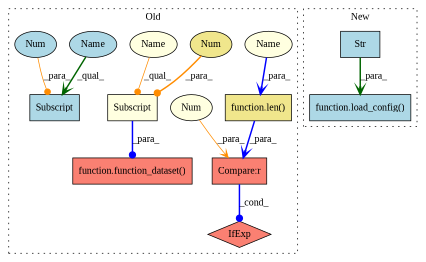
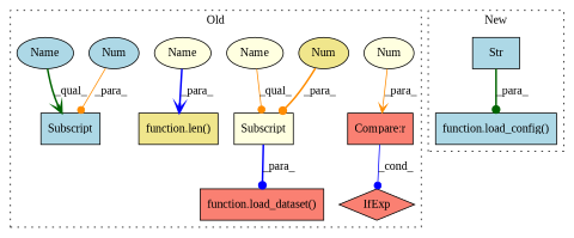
  digraph {
    fontname="Liberation Serif"
    node [a=75 fillcolor=lightblue fontname="Liberation Serif" l=1 shape=box style=filled]
    edge [arrowhead=dot color=blue fontname="Liberation Serif" style=bold]
    n1 [a=63 l="17,0" label=Subscript s="1902,0"]
    n2 [fillcolor=khaki l="4,1" label="function.len()" s="1872,1890"]
    n3 [a=63 fillcolor=lightyellow l="17,0" label=Subscript s="1845,0"]
    n4 [a=40 fillcolor=salmon l=24 label="Compare:r" s=1872]
    n5 [a=51 fillcolor=salmon l="4,6" label=IfExp s="1868,1896" shape=diamond]
-   n6 [fillcolor=salmon l="22,38" label="function.function_dataset()" s="1823,1919"]
+   n6 [fillcolor=salmon l="22,38" label="function.load_dataset()" s="1823,1919"]
    n7 [a=76 fillcolor=lightyellow label=Num s=1895 shape=ellipse]
    n8 [a=76 fillcolor=khaki label=Num s=1860 shape=ellipse]
    n9 [a=76 label=Num s=1917 shape=ellipse]
    n10 [a=87 fillcolor=lightyellow l=14 label=Name s=1876 shape=ellipse]
    n11 [a=87 l=14 label=Name s=1902 shape=ellipse]
    n12 [a=87 fillcolor=lightyellow l=14 label=Name s=1845 shape=ellipse]
    n13 [l="21,6" label="function.load_config()" s="1423,1542"]
    n14 [a=66 l=19 label=Str s=1463]
    subgraph cluster_1 {
      label=Old
      style=dotted
      n1
      n2
      n3
      n4
      n5
      n6
      n7
      n8
      n9
      n10
      n11
      n12
    }
    subgraph cluster_2 {
      label=New
      style=dotted
      n13
      n14
    }
-   n2 -> n4 [arrowhead=vee label=_para_]
    n3 -> n6 [label=_para_]
-   n4 -> n5 [label=_cond_]
+   n4 -> n5 [label=_cond_ style=solid]
    n7 -> n4 [arrowhead=vee color=darkorange label=_para_ style=solid]
    n8 -> n3 [color=darkorange label=_para_]
    n9 -> n1 [color=darkorange label=_para_ style=solid]
    n10 -> n2 [arrowhead=vee label=_para_]
    n11 -> n1 [arrowhead=vee color=darkgreen label=_qual_]
    n12 -> n3 [color=darkorange label=_qual_ style=solid]
-   n14 -> n13 [arrowhead=vee color=darkgreen label=_para_]
+   n14 -> n13 [color=darkgreen label=_para_]
  }
